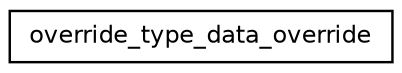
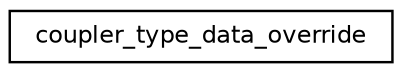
  digraph {
    rankdir=LR
-   n1 [color=black fillcolor=white fontname=Helvetica fontsize=10 height=0.2 label=override_type_data_override shape=record style=filled width=0.4]
+   n1 [color=black fillcolor=white fontname=Helvetica fontsize=10 height=0.2 label=coupler_type_data_override shape=record style=filled width=0.4]
  }
